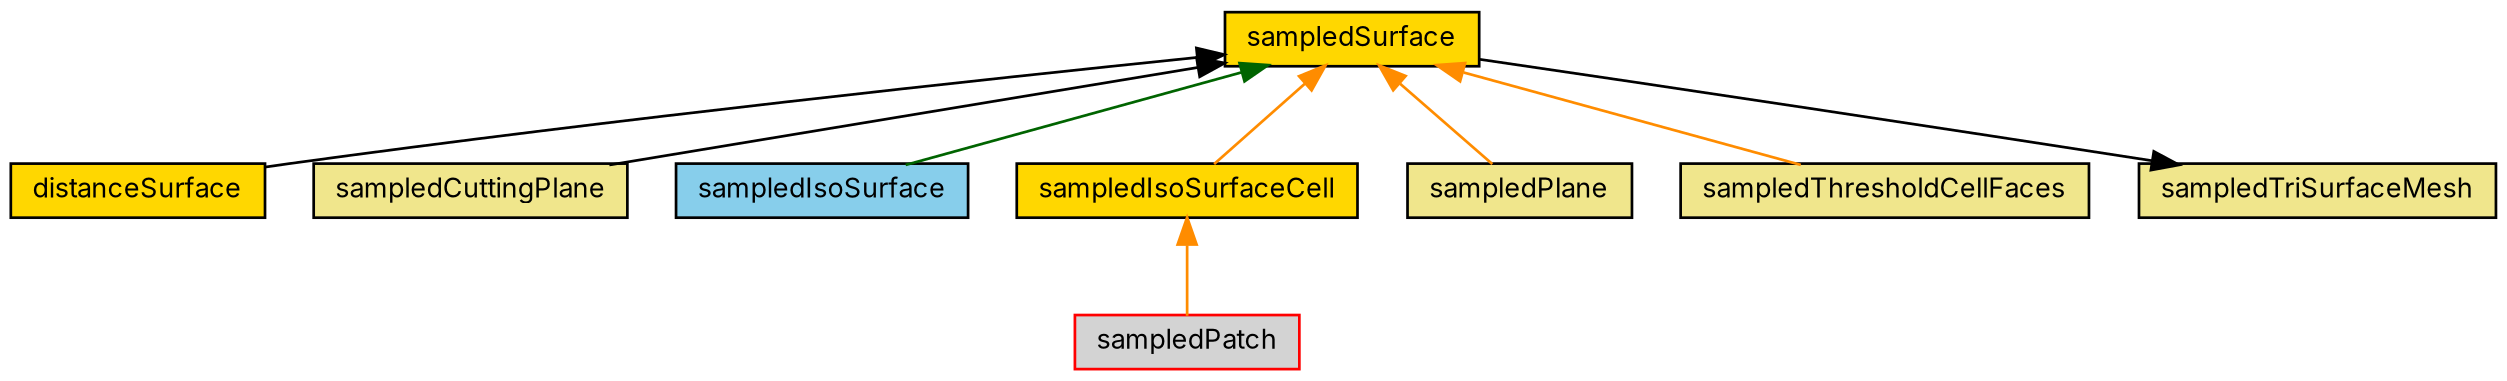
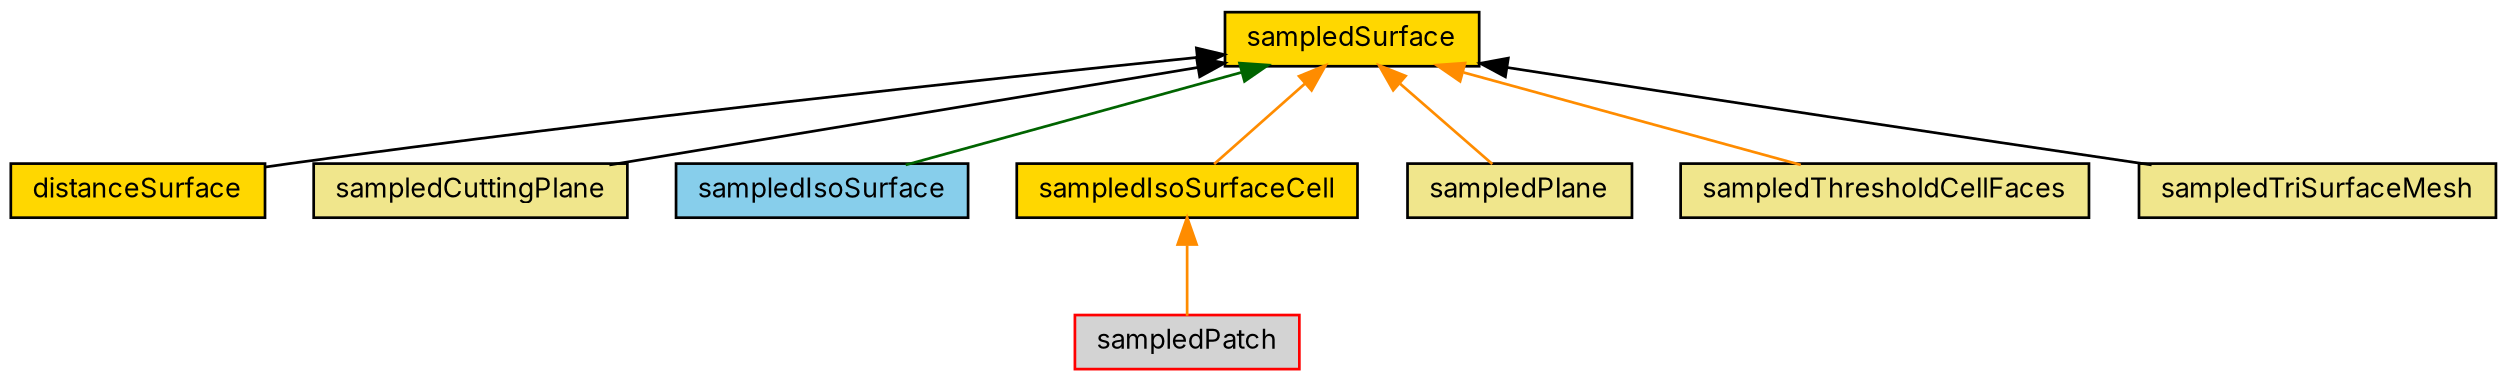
  digraph {
    fontname=Inter
    rankdir=TB
    node [color=black fillcolor=khaki fontname=Inter fontsize=10 shape=record style=filled]
    edge [color=darkorange dir=back fontname=Inter fontsize=10 labelfontname=Helvetica labelfontsize=10 style=solid]
    n1 [fillcolor=gold fontcolor=black height=0.2 label=sampledSurface width=0.4]
    n2 [fillcolor=gold height=0.2 label=distanceSurface width=0.4]
    n3 [height=0.2 label=sampledCuttingPlane width=0.4]
    n4 [fillcolor=skyblue height=0.2 label=sampledIsoSurface width=0.4]
    n5 [fillcolor=gold height=0.2 label=sampledIsoSurfaceCell width=0.4]
    n6 [height=0.2 label=sampledPlane width=0.4]
    n7 [height=0.2 label=sampledThresholdCellFaces width=0.4]
    n8 [height=0.2 label=sampledTriSurfaceMesh width=0.4]
    n9 [color=red fillcolor=lightgrey height=0.2 label=sampledPatch width=0.4]
    n1 -> n2 [color=black]
    n1 -> n3 [color=black]
    n1 -> n4 [color=darkgreen]
    n1 -> n5
    n1 -> n6
    n1 -> n7
-   n8 -> n1 [color=black]
+   n1 -> n8 [color=black]
    n5 -> n9
  }
